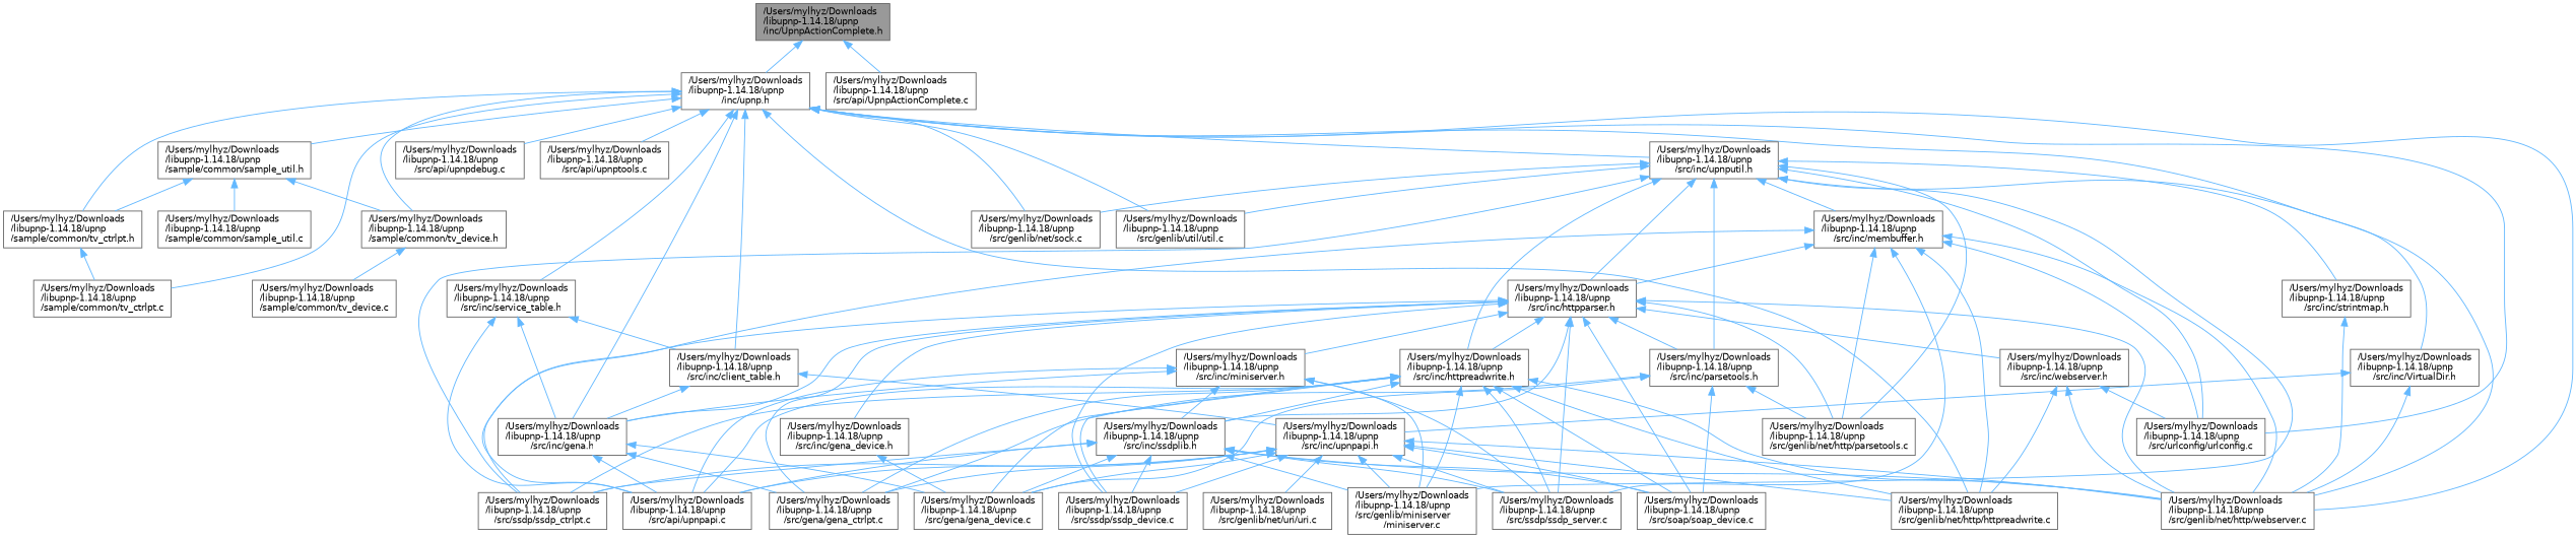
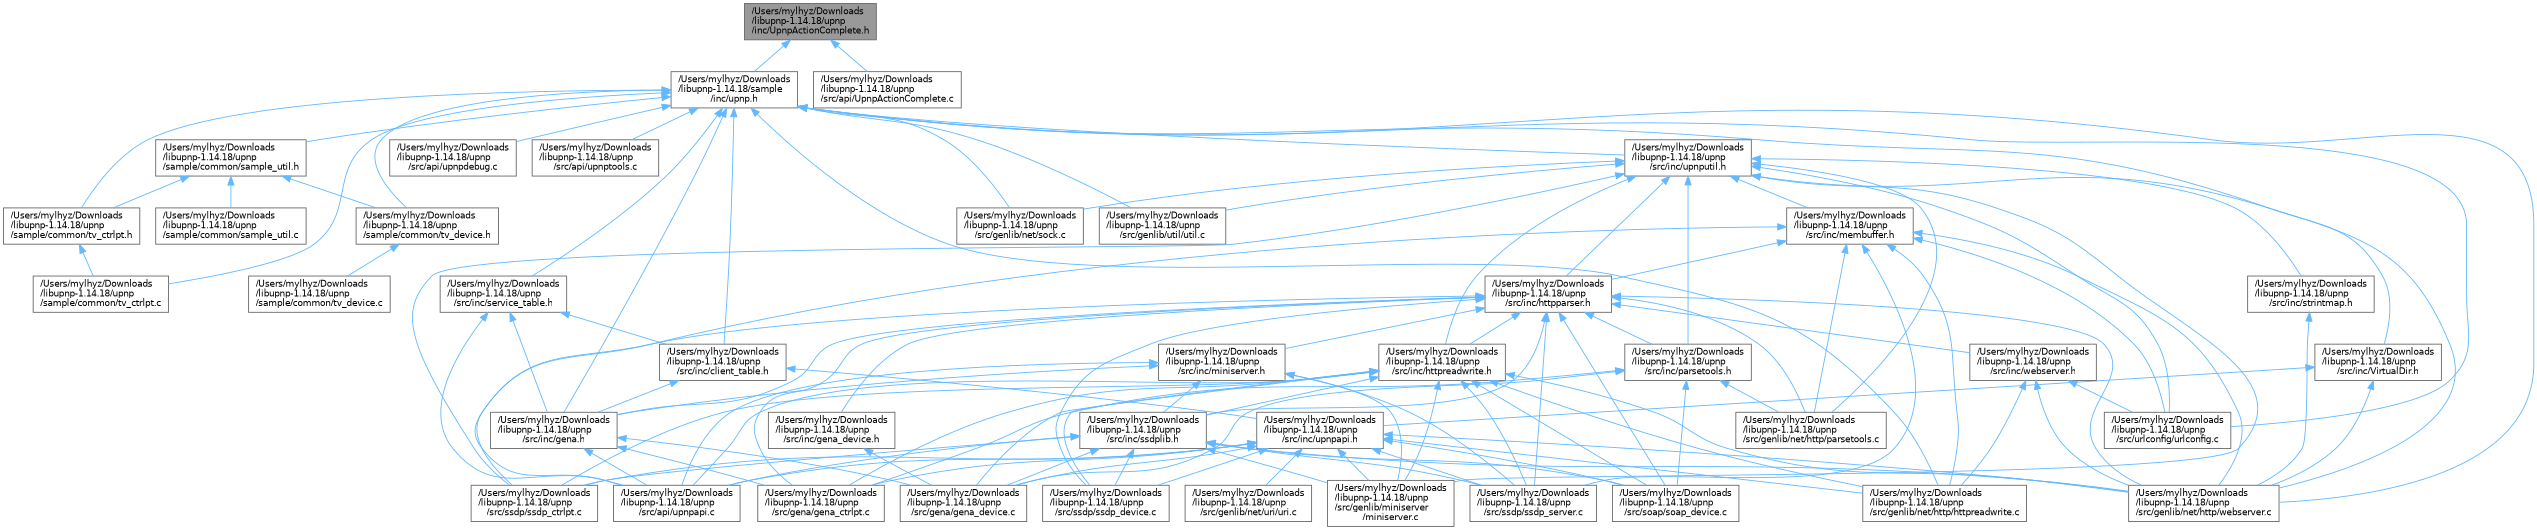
  digraph {
    node [color=grey40 fillcolor=white fontname=Helvetica fontsize=10 shape=box style=filled]
    edge [color=steelblue1 dir=back fontname=Helvetica fontsize=10 labelfontname=Helvetica labelfontsize=10 style=solid]
    n1 [color=gray40 fillcolor=grey60 fontcolor=black height=0.2 label="/Users/mylhyz/Downloads\l/libupnp-1.14.18/upnp\l/inc/UpnpActionComplete.h" width=0.4]
-   n2 [height=0.2 label="/Users/mylhyz/Downloads\l/libupnp-1.14.18/upnp\l/inc/upnp.h" width=0.4]
+   n2 [height=0.2 label="/Users/mylhyz/Downloads\l/libupnp-1.14.18/sample\l/inc/upnp.h" width=0.4]
    n3 [height=0.2 label="/Users/mylhyz/Downloads\l/libupnp-1.14.18/upnp\l/src/api/UpnpActionComplete.c" width=0.4]
    n4 [height=0.2 label="/Users/mylhyz/Downloads\l/libupnp-1.14.18/upnp\l/sample/common/sample_util.h" width=0.4]
    n5 [height=0.2 label="/Users/mylhyz/Downloads\l/libupnp-1.14.18/upnp\l/sample/common/tv_ctrlpt.h" width=0.4]
    n6 [height=0.2 label="/Users/mylhyz/Downloads\l/libupnp-1.14.18/upnp\l/sample/common/tv_ctrlpt.c" width=0.4]
    n7 [height=0.2 label="/Users/mylhyz/Downloads\l/libupnp-1.14.18/upnp\l/sample/common/tv_device.h" width=0.4]
    n8 [height=0.2 label="/Users/mylhyz/Downloads\l/libupnp-1.14.18/upnp\l/src/api/upnpdebug.c" width=0.4]
    n9 [height=0.2 label="/Users/mylhyz/Downloads\l/libupnp-1.14.18/upnp\l/src/api/upnptools.c" width=0.4]
    n10 [height=0.2 label="/Users/mylhyz/Downloads\l/libupnp-1.14.18/upnp\l/src/genlib/net/http/httpreadwrite.c" width=0.4]
    n11 [height=0.2 label="/Users/mylhyz/Downloads\l/libupnp-1.14.18/upnp\l/src/genlib/net/http/webserver.c" width=0.4]
    n12 [height=0.2 label="/Users/mylhyz/Downloads\l/libupnp-1.14.18/upnp\l/src/genlib/net/sock.c" width=0.4]
    n13 [height=0.2 label="/Users/mylhyz/Downloads\l/libupnp-1.14.18/upnp\l/src/genlib/util/util.c" width=0.4]
    n14 [height=0.2 label="/Users/mylhyz/Downloads\l/libupnp-1.14.18/upnp\l/src/inc/VirtualDir.h" width=0.4]
    n15 [height=0.2 label="/Users/mylhyz/Downloads\l/libupnp-1.14.18/upnp\l/src/inc/client_table.h" width=0.4]
    n16 [height=0.2 label="/Users/mylhyz/Downloads\l/libupnp-1.14.18/upnp\l/src/inc/gena.h" width=0.4]
    n17 [height=0.2 label="/Users/mylhyz/Downloads\l/libupnp-1.14.18/upnp\l/src/inc/service_table.h" width=0.4]
    n18 [height=0.2 label="/Users/mylhyz/Downloads\l/libupnp-1.14.18/upnp\l/src/inc/upnputil.h" width=0.4]
    n19 [height=0.2 label="/Users/mylhyz/Downloads\l/libupnp-1.14.18/upnp\l/src/urlconfig/urlconfig.c" width=0.4]
    n20 [height=0.2 label="/Users/mylhyz/Downloads\l/libupnp-1.14.18/upnp\l/sample/common/sample_util.c" width=0.4]
    n21 [height=0.2 label="/Users/mylhyz/Downloads\l/libupnp-1.14.18/upnp\l/sample/common/tv_device.c" width=0.4]
    n22 [height=0.2 label="/Users/mylhyz/Downloads\l/libupnp-1.14.18/upnp\l/src/inc/upnpapi.h" width=0.4]
    n23 [height=0.2 label="/Users/mylhyz/Downloads\l/libupnp-1.14.18/upnp\l/src/api/upnpapi.c" width=0.4]
    n24 [height=0.2 label="/Users/mylhyz/Downloads\l/libupnp-1.14.18/upnp\l/src/gena/gena_ctrlpt.c" width=0.4]
    n25 [height=0.2 label="/Users/mylhyz/Downloads\l/libupnp-1.14.18/upnp\l/src/gena/gena_device.c" width=0.4]
    n26 [height=0.2 label="/Users/mylhyz/Downloads\l/libupnp-1.14.18/upnp\l/src/genlib/miniserver\l/miniserver.c" width=0.4]
    n27 [height=0.2 label="/Users/mylhyz/Downloads\l/libupnp-1.14.18/upnp\l/src/genlib/net/uri/uri.c" width=0.4]
    n28 [height=0.2 label="/Users/mylhyz/Downloads\l/libupnp-1.14.18/upnp\l/src/soap/soap_device.c" width=0.4]
    n29 [height=0.2 label="/Users/mylhyz/Downloads\l/libupnp-1.14.18/upnp\l/src/ssdp/ssdp_ctrlpt.c" width=0.4]
    n30 [height=0.2 label="/Users/mylhyz/Downloads\l/libupnp-1.14.18/upnp\l/src/ssdp/ssdp_device.c" width=0.4]
    n31 [height=0.2 label="/Users/mylhyz/Downloads\l/libupnp-1.14.18/upnp\l/src/ssdp/ssdp_server.c" width=0.4]
    n32 [height=0.2 label="/Users/mylhyz/Downloads\l/libupnp-1.14.18/upnp\l/src/genlib/net/http/parsetools.c" width=0.4]
    n33 [height=0.2 label="/Users/mylhyz/Downloads\l/libupnp-1.14.18/upnp\l/src/inc/httpparser.h" width=0.4]
    n34 [height=0.2 label="/Users/mylhyz/Downloads\l/libupnp-1.14.18/upnp\l/src/inc/httpreadwrite.h" width=0.4]
    n35 [height=0.2 label="/Users/mylhyz/Downloads\l/libupnp-1.14.18/upnp\l/src/inc/parsetools.h" width=0.4]
    n36 [height=0.2 label="/Users/mylhyz/Downloads\l/libupnp-1.14.18/upnp\l/src/inc/membuffer.h" width=0.4]
    n37 [height=0.2 label="/Users/mylhyz/Downloads\l/libupnp-1.14.18/upnp\l/src/inc/strintmap.h" width=0.4]
    n38 [height=0.2 label="/Users/mylhyz/Downloads\l/libupnp-1.14.18/upnp\l/src/inc/gena_device.h" width=0.4]
    n39 [height=0.2 label="/Users/mylhyz/Downloads\l/libupnp-1.14.18/upnp\l/src/inc/ssdplib.h" width=0.4]
    n40 [height=0.2 label="/Users/mylhyz/Downloads\l/libupnp-1.14.18/upnp\l/src/inc/miniserver.h" width=0.4]
    n41 [height=0.2 label="/Users/mylhyz/Downloads\l/libupnp-1.14.18/upnp\l/src/inc/webserver.h" width=0.4]
    n1 -> n2
    n1 -> n3
    n2 -> n4
    n2 -> n5
    n2 -> n6
    n2 -> n7
    n2 -> n8
    n2 -> n9
    n2 -> n10
    n2 -> n11
    n2 -> n12
    n2 -> n13
    n2 -> n14
    n2 -> n15
    n2 -> n16
    n2 -> n17
    n2 -> n18
    n2 -> n19
    n4 -> n5
    n4 -> n7
    n4 -> n20
    n5 -> n6
    n7 -> n21
    n14 -> n11
    n14 -> n22
    n15 -> n16
    n15 -> n22
    n16 -> n23
    n16 -> n24
    n16 -> n25
    n17 -> n15
    n17 -> n16
    n17 -> n23
    n18 -> n11
    n18 -> n12
    n18 -> n13
    n18 -> n19
    n18 -> n26
    n18 -> n29
    n18 -> n32
    n18 -> n33
    n18 -> n34
    n18 -> n35
    n18 -> n36
    n18 -> n37
    n22 -> n10
    n22 -> n11
    n22 -> n23
    n22 -> n24
    n22 -> n25
    n22 -> n26
    n22 -> n27
    n22 -> n28
    n22 -> n29
    n22 -> n30
    n22 -> n31
    n33 -> n11
    n33 -> n16
    n33 -> n24
    n33 -> n28
    n33 -> n29
    n33 -> n30
    n33 -> n31
    n33 -> n32
    n33 -> n34
    n33 -> n35
    n33 -> n38
    n33 -> n39
    n33 -> n40
    n33 -> n41
    n34 -> n10
    n34 -> n11
    n34 -> n23
    n34 -> n24
    n34 -> n25
    n34 -> n26
    n34 -> n28
    n34 -> n29
    n34 -> n30
    n34 -> n31
    n34 -> n39
    n35 -> n24
    n35 -> n25
    n35 -> n28
    n35 -> n32
    n36 -> n10
    n36 -> n11
    n36 -> n19
    n36 -> n23
    n36 -> n31
    n36 -> n32
    n36 -> n33
    n37 -> n11
    n38 -> n25
    n39 -> n11
    n39 -> n23
    n39 -> n25
    n39 -> n26
    n39 -> n28
    n39 -> n29
    n39 -> n30
    n39 -> n31
    n40 -> n16
    n40 -> n23
    n40 -> n26
    n40 -> n31
    n40 -> n39
    n41 -> n10
    n41 -> n11
    n41 -> n19
  }
